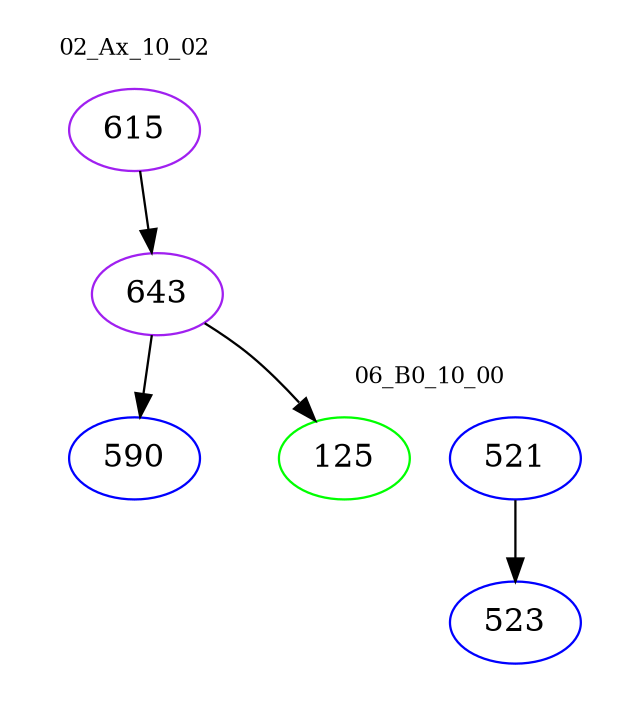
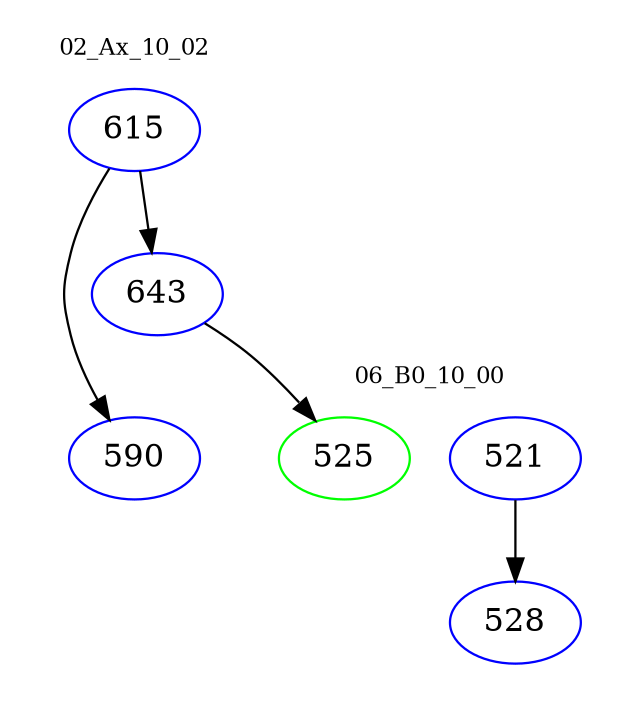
  digraph {
    node [color=blue]
    edge [color=black]
-   n1 [color=purple label=615]
+   n1 [label=615]
    n2 [label=590]
-   n3 [color=purple label=643]
+   n3 [label=643]
    n4 [label=521]
-   n5 [label=523]
-   n6 [color=green label=125]
+   n5 [label=528]
+   n6 [color=green label=525]
    subgraph cluster_1 {
      color=white
      fontsize=10
      label="02_Ax_10_02"
      n1
      n2
      n3
    }
    subgraph cluster_2 {
      color=white
      fontsize=10
      label="06_B0_10_00"
      n4
      n5
      n6
    }
-   n3 -> n2
+   n1 -> n2
    n1 -> n3
    n3 -> n6
    n4 -> n5
  }
